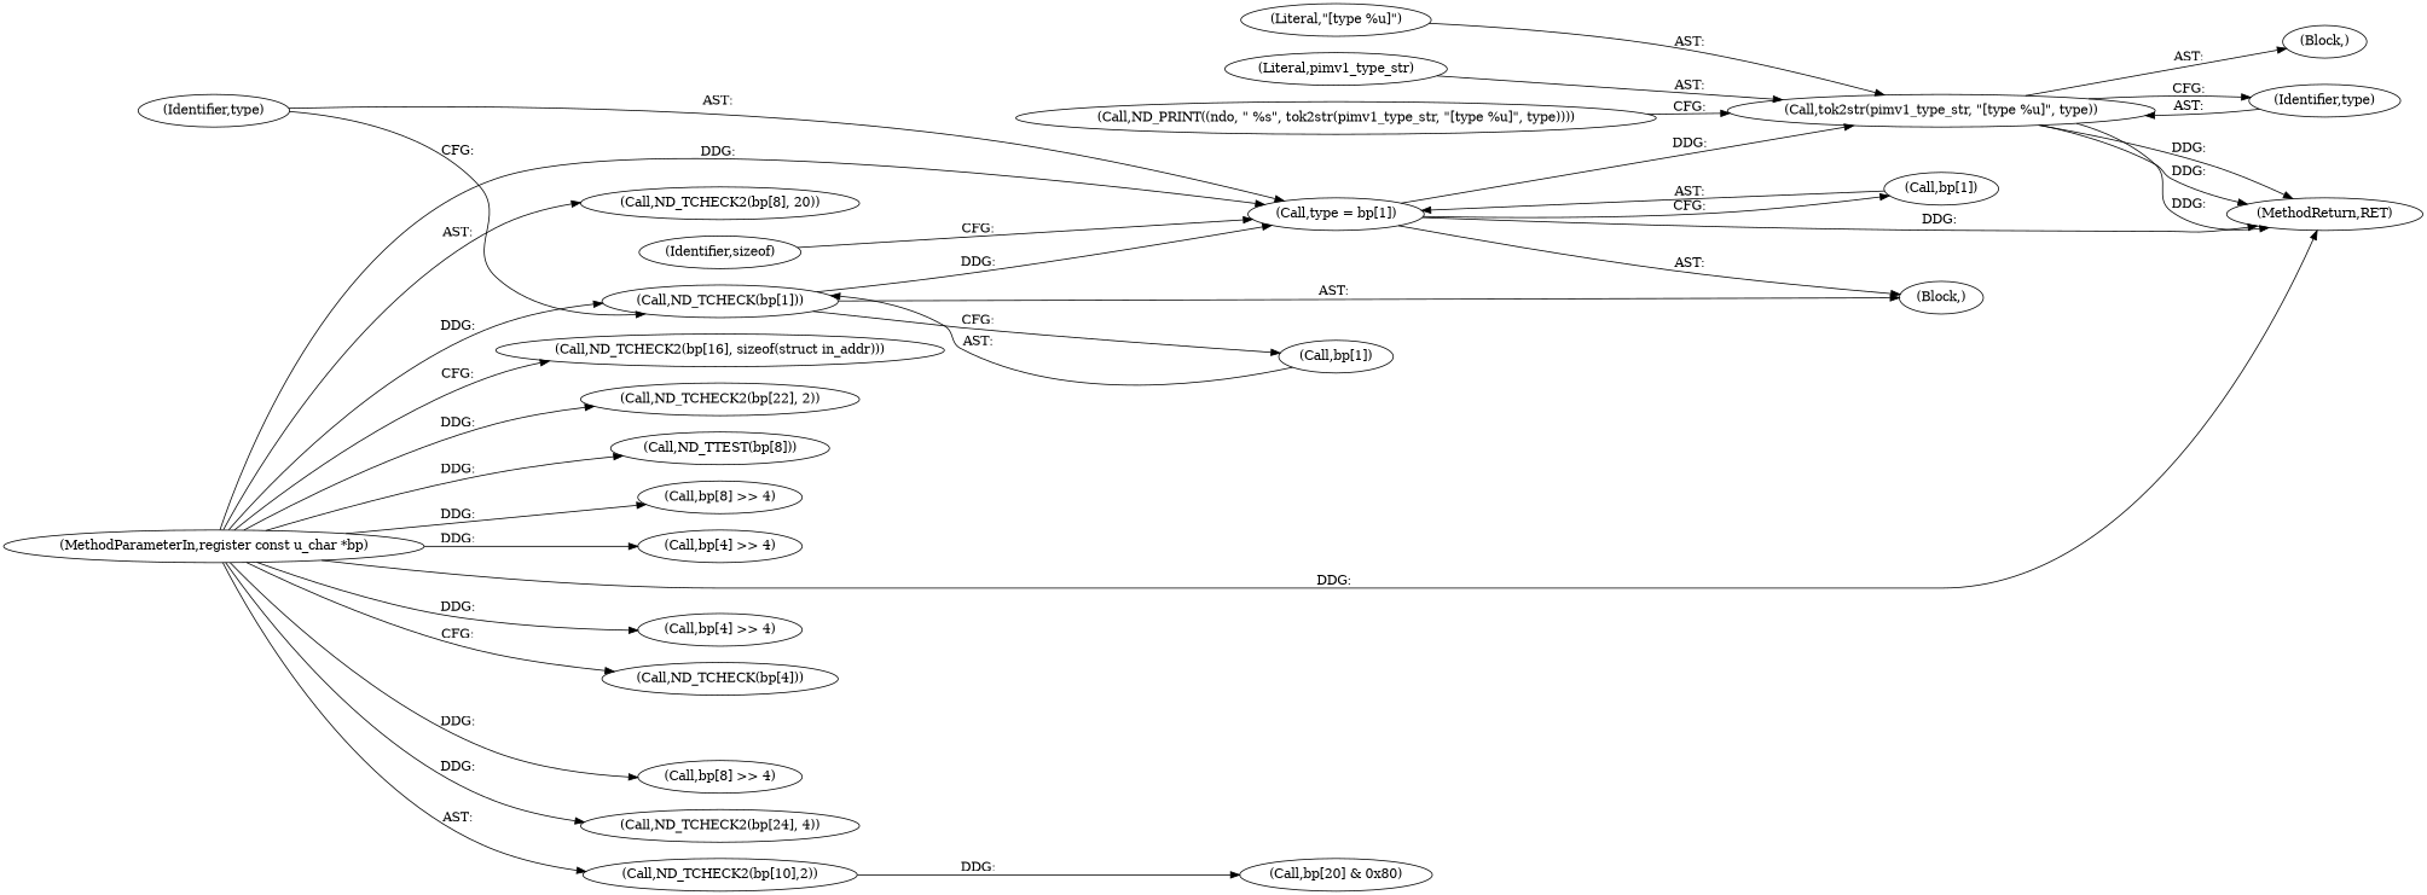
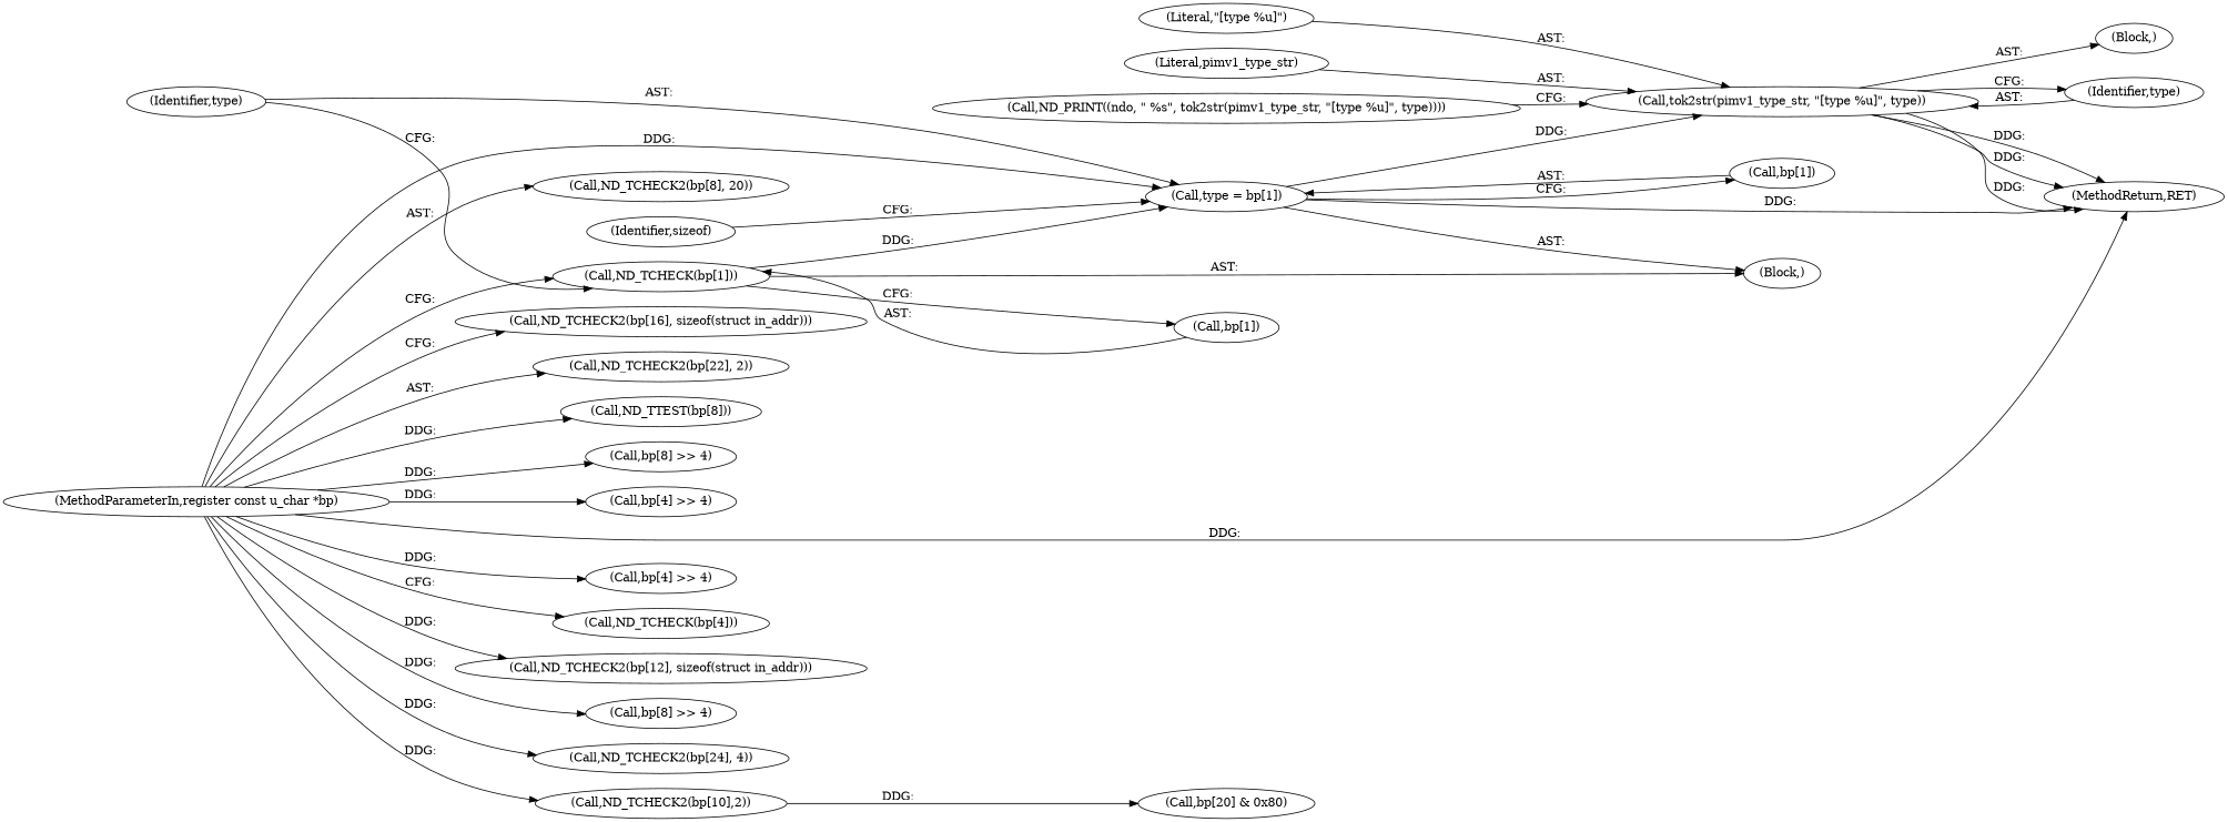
  digraph {
    rankdir=LR
    n1 [label="(Call,type = bp[1])"]
    n2 [label="(Call,tok2str(pimv1_type_str, \"[type %u]\", type))"]
    n3 [label="(MethodReturn,RET)"]
    n4 [label="(Call,bp[1])"]
    n5 [label="(Block,)"]
    n6 [label="(Block,)"]
    n7 [label="(Identifier,type)"]
    n8 [label="(Call,ND_TCHECK(bp[1]))"]
    n9 [label="(Call,bp[1])"]
    n10 [label="(MethodParameterIn,register const u_char *bp)"]
    n11 [label="(Call,bp[4] >> 4)"]
    n12 [label="(Call,ND_TCHECK(bp[4]))"]
+   n13 [label="(Call,ND_TCHECK2(bp[12], sizeof(struct in_addr)))"]
    n14 [label="(Call,bp[8] >> 4)"]
    n15 [label="(Call,ND_TCHECK2(bp[24], 4))"]
    n16 [label="(Call,ND_TCHECK2(bp[10],2))"]
    n17 [label="(Call,ND_TCHECK2(bp[8], 20))"]
    n18 [label="(Call,ND_TCHECK2(bp[16], sizeof(struct in_addr)))"]
    n19 [label="(Call,ND_TCHECK2(bp[22], 2))"]
    n20 [label="(Call,ND_TTEST(bp[8]))"]
    n21 [label="(Call,bp[8] >> 4)"]
    n22 [label="(Call,bp[4] >> 4)"]
    n23 [label="(Call,bp[20] & 0x80)"]
    n24 [label="(Identifier,type)"]
    n25 [label="(Literal,pimv1_type_str)"]
    n26 [label="(Call,ND_PRINT((ndo, \" %s\", tok2str(pimv1_type_str, \"[type %u]\", type))))"]
    n27 [label="(Identifier,sizeof)"]
    n28 [label="(Literal,\"[type %u]\")"]
    n1 -> n2 [label="DDG: "]
    n1 -> n3 [label="DDG: "]
    n1 -> n4 [label="CFG: "]
    n1 -> n5 [label="AST: "]
    n2 -> n3 [label="DDG: "]
    n2 -> n3 [label="DDG: "]
    n2 -> n3 [label="DDG: "]
    n2 -> n6 [label="AST: "]
    n2 -> n7 [label="CFG: "]
    n4 -> n1 [label="AST: "]
    n7 -> n2 [label="AST: "]
    n8 -> n1 [label="DDG: "]
    n8 -> n5 [label="AST: "]
    n8 -> n9 [label="CFG: "]
    n9 -> n8 [label="AST: "]
    n10 -> n1 [label="DDG: "]
    n10 -> n3 [label="DDG: "]
-   n10 -> n8 [label="DDG: "]
+   n10 -> n8 [label="CFG: "]
    n10 -> n11 [label="DDG: "]
    n10 -> n12 [label="CFG: "]
+   n10 -> n13 [label="DDG: "]
    n10 -> n14 [label="DDG: "]
    n10 -> n15 [label="DDG: "]
-   n10 -> n16 [label="AST: "]
+   n10 -> n16 [label="DDG: "]
    n10 -> n17 [label="AST: "]
    n10 -> n18 [label="CFG: "]
-   n10 -> n19 [label="DDG: "]
+   n10 -> n19 [label="AST: "]
    n10 -> n20 [label="DDG: "]
    n10 -> n21 [label="DDG: "]
    n10 -> n22 [label="DDG: "]
    n16 -> n23 [label="DDG: "]
    n24 -> n1 [label="AST: "]
    n24 -> n8 [label="CFG: "]
    n25 -> n2 [label="AST: "]
    n26 -> n2 [label="CFG: "]
    n27 -> n1 [label="CFG: "]
    n28 -> n2 [label="AST: "]
  }
